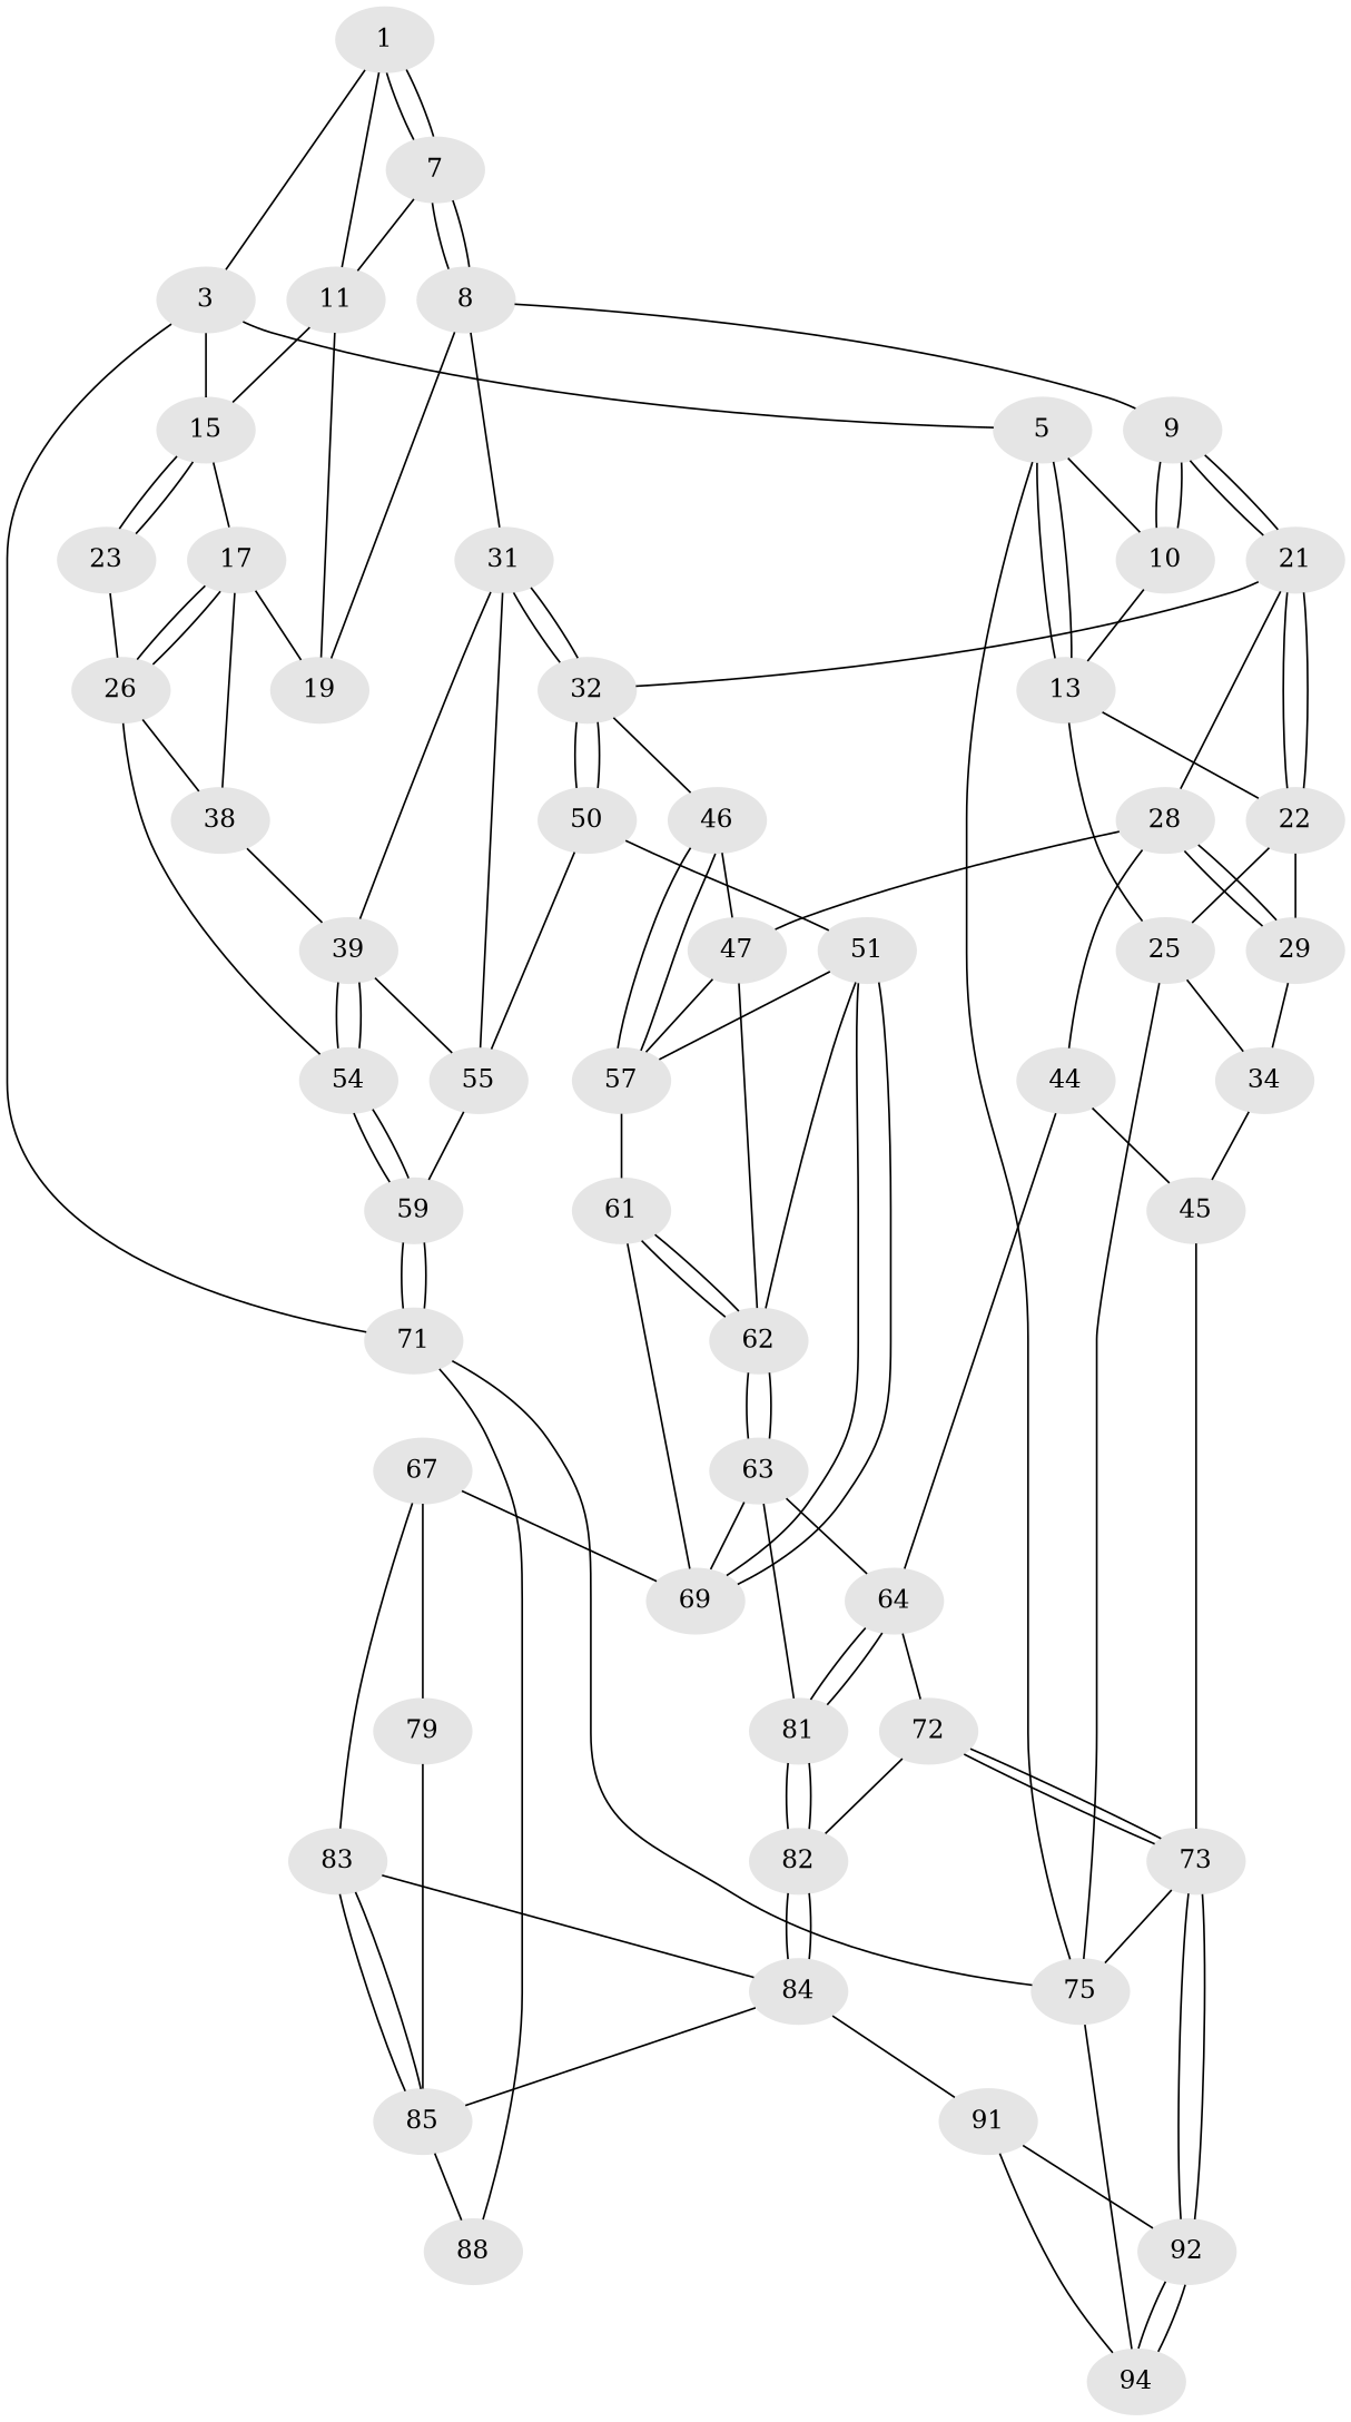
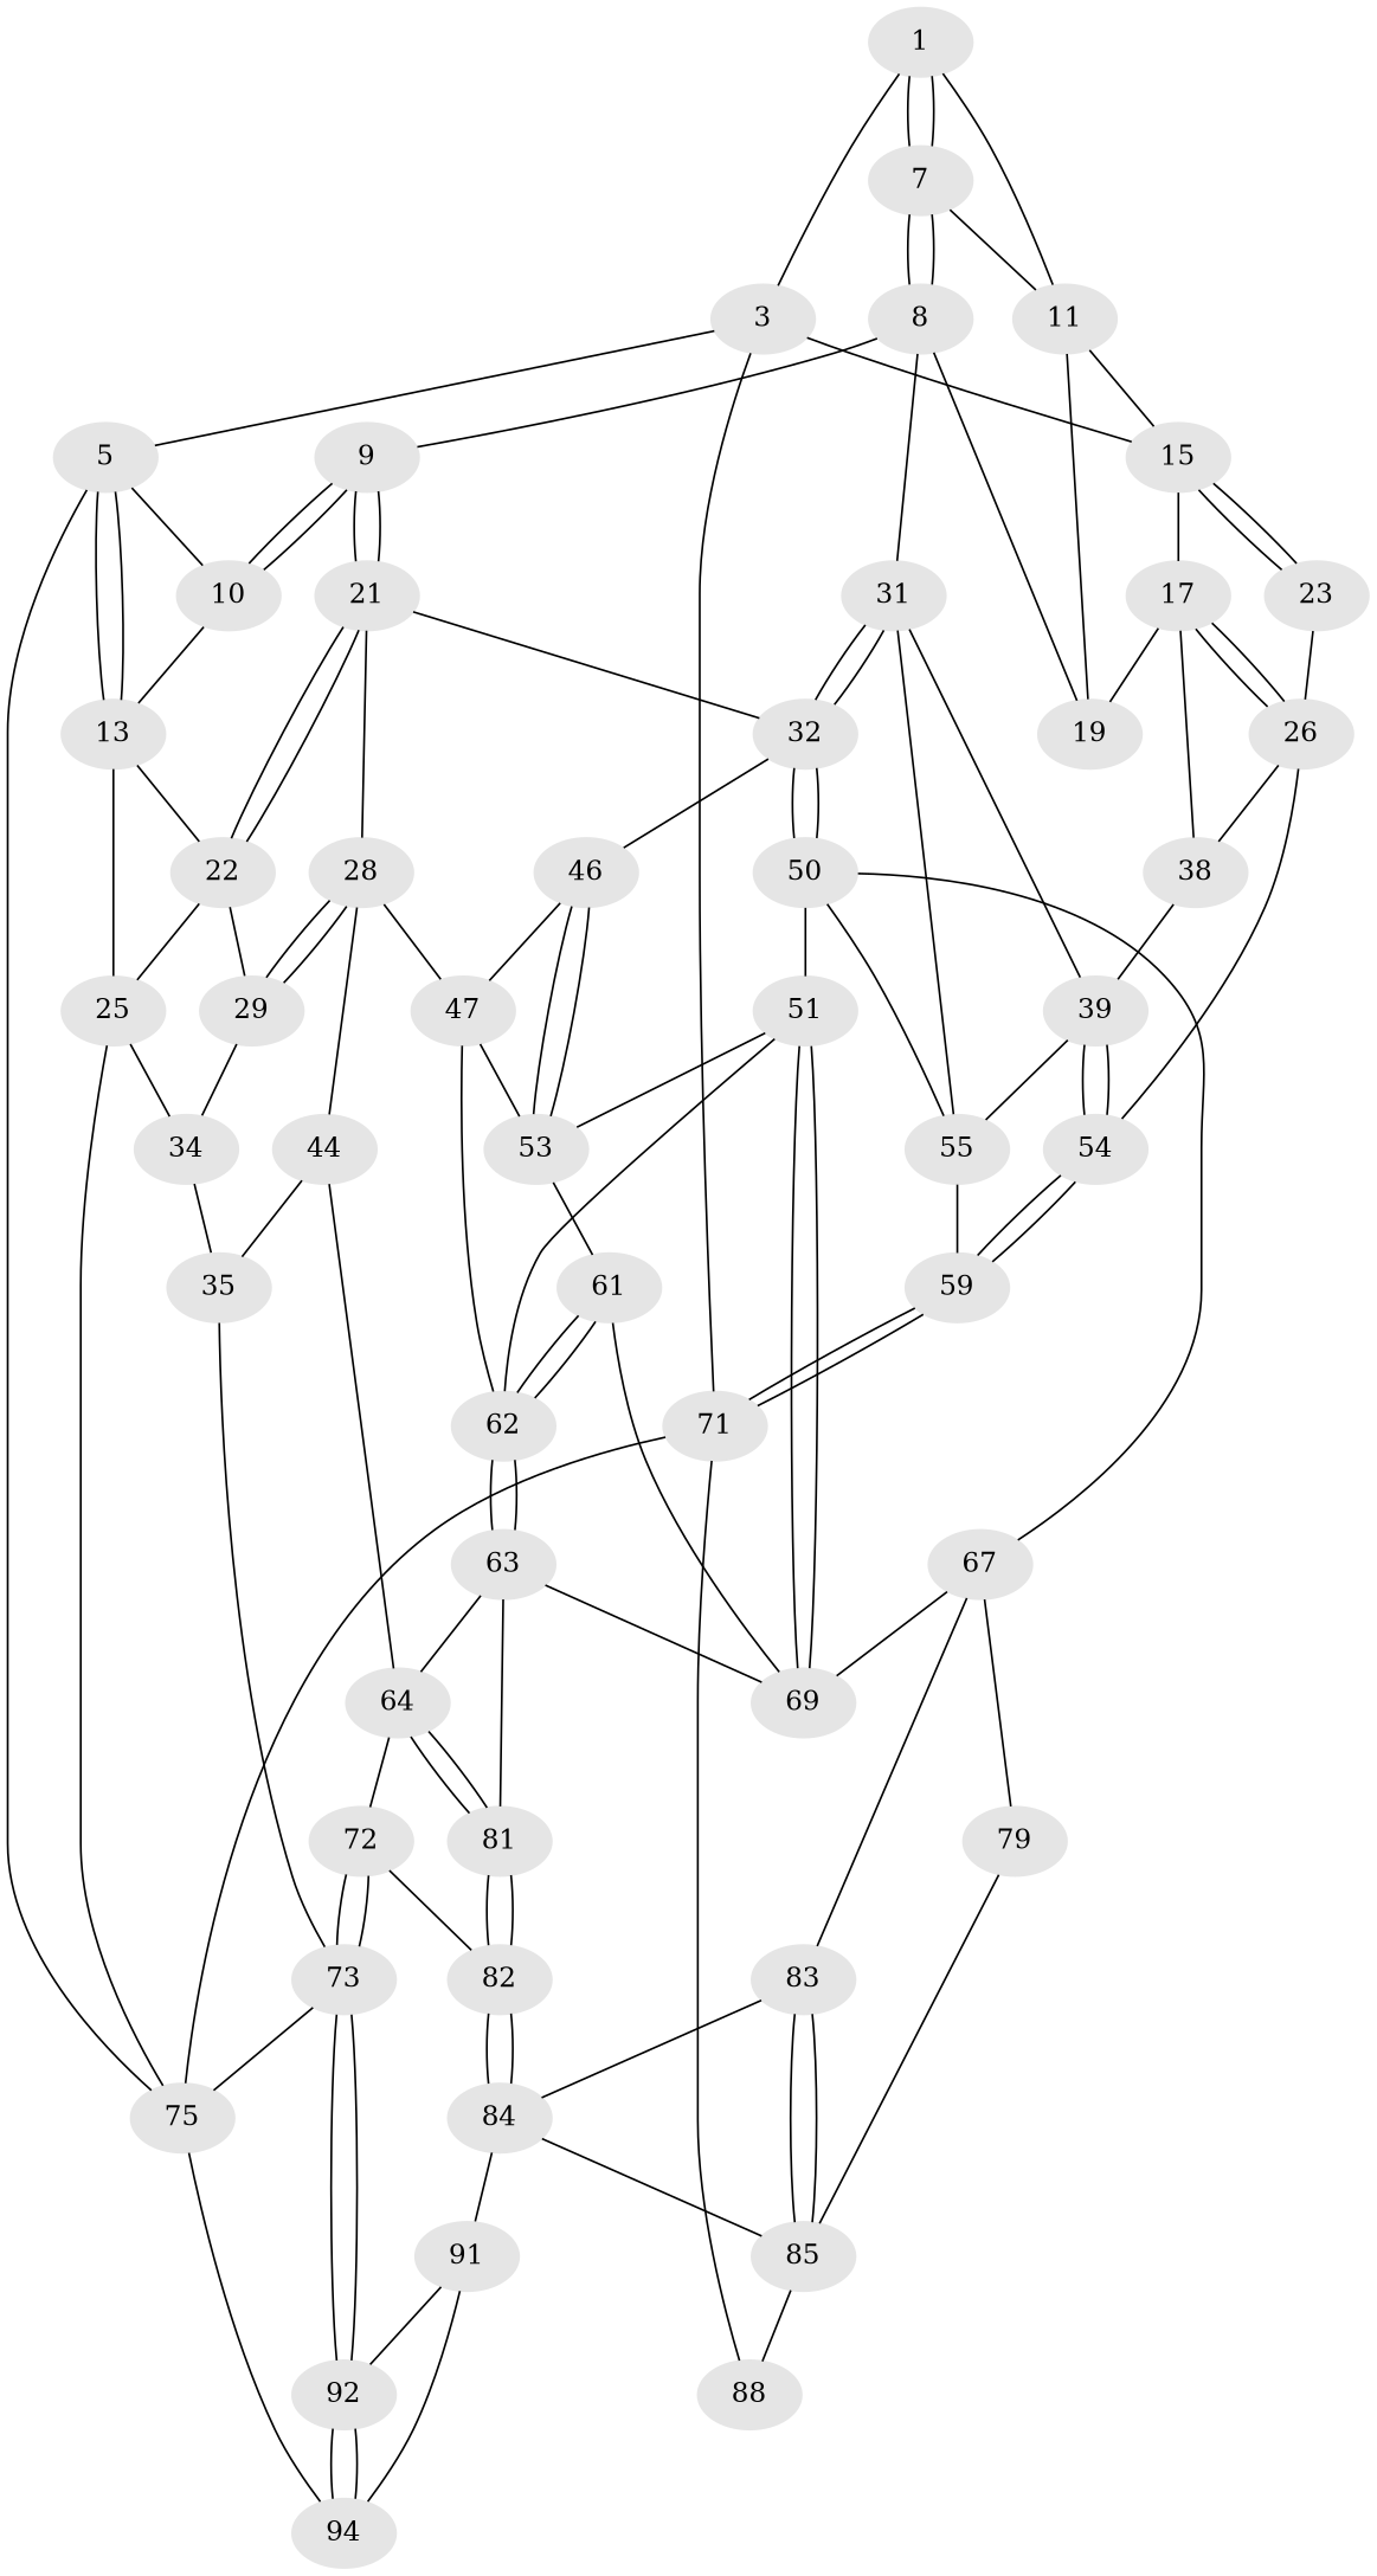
  graph {
    node [color=gray90 style=filled]
    1 [super="+2"]
    3 [super="+4"]
    7
    11 [super="+12"]
    5 [super="+6"]
    15 [super="+16"]
    71 [super="+87"]
    8 [super="+20"]
    19
    10
    13 [super="+14"]
    75 [super="+76"]
    23
    17 [super="+18"]
    26 [super="+37"]
    88
    22 [super="+24"]
    25 [super="+36"]
    n19 [label=94]
    9
    31 [super="+41"]
    21 [super="+27"]
    32 [super="+33"]
    39 [super="+40"]
    55 [super="+58"]
    28 [super="+43"]
    29 [super="+30"]
    34 [super="+35"]
    38
    54
    44
    47 [super="+48"]
    46
    50 [super="+56"]
-   45 [super="+49"]
+   45 [super="+49" label=35]
    59 [super="+60"]
    64 [super="+65"]
-   53 [super="+57" label=57]
+   53 [super="+57"]
    62
    51 [super="+52"]
    67 [super="+68"]
    73 [super="+74"]
    81
    72
    92
    61 [super="+66"]
    63 [super="+77"]
    69 [super="+70"]
    79 [super="+80"]
    83
    82
    85 [super="+89"]
    84 [super="+90"]
    91 [super="+94"]
    1 -- 3
    1 -- 7
    1 -- 7
    1 -- 11
    3 -- 5
    3 -- 15
    3 -- 71
    7 -- 11
    7 -- 8
    7 -- 8
    11 -- 15
    11 -- 19
    5 -- 10
    5 -- 13
    5 -- 13
    5 -- 75
    15 -- 23
    15 -- 23
    15 -- 17
    71 -- 75
    71 -- 88
    8 -- 19
    8 -- 9
    8 -- 31
    10 -- 13
    13 -- 22
    13 -- 25
    75 -- n19
    23 -- 26
    17 -- 19
    17 -- 26
    17 -- 26
    17 -- 38
    26 -- 38
    26 -- 54
    22 -- 25
    22 -- 29
    25 -- 75
    25 -- 34
    9 -- 10
    9 -- 10
    9 -- 21
    9 -- 21
    31 -- 32
    31 -- 32
    31 -- 39
    31 -- 55
    21 -- 22
    21 -- 22
    21 -- 32
    21 -- 28
    32 -- 46
    32 -- 50
    32 -- 50
    39 -- 55
    39 -- 54
    39 -- 54
    55 -- 59
    28 -- 29
    28 -- 29
    28 -- 44
    28 -- 47
    29 -- 34
    34 -- 45
    38 -- 39
    54 -- 59
    54 -- 59
    44 -- 45
    44 -- 64
    47 -- 53
    47 -- 62
    46 -- 47
    46 -- 53
    46 -- 53
    50 -- 55
    50 -- 51
+   50 -- 67
    45 -- 73
    59 -- 71
    59 -- 71
    64 -- 81
    64 -- 81
    64 -- 72
    53 -- 61
    62 -- 63
    62 -- 63
    51 -- 53
    51 -- 62
    51 -- 69
    51 -- 69
    67 -- 69
    67 -- 79
    67 -- 83
    73 -- 75
    73 -- 92
    73 -- 92
    81 -- 82
    81 -- 82
    72 -- 73
    72 -- 73
    72 -- 82
    92 -- n19
    92 -- n19
    61 -- 62
    61 -- 62
    61 -- 69
    63 -- 64
    63 -- 81
    63 -- 69
    79 -- 85
    83 -- 85
    83 -- 85
    83 -- 84
    82 -- 84
    82 -- 84
    85 -- 88
    84 -- 85
    84 -- 91
    91 -- n19
    91 -- 92
  }
